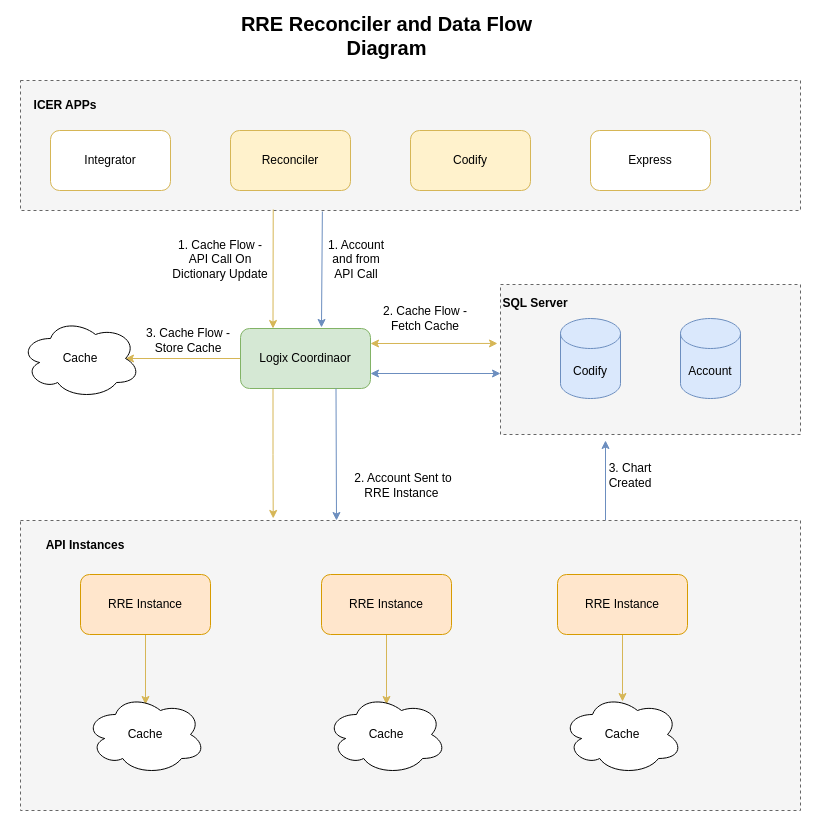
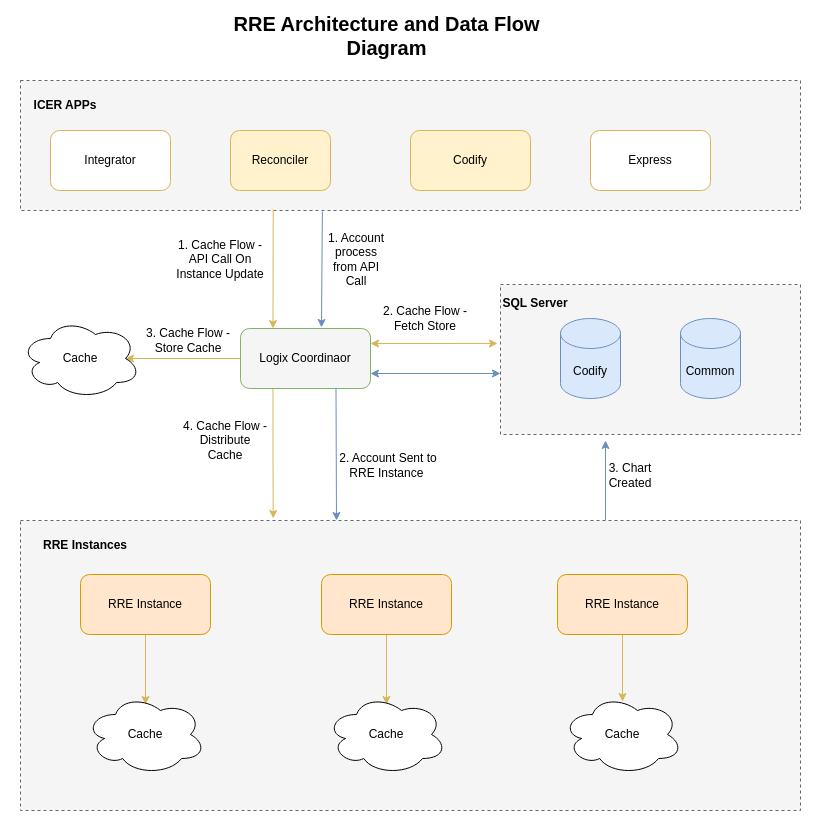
  <mxCell id="0" />
  <mxCell id="1" parent="0" />
  <mxCell id="2" style="edgeStyle=orthogonalEdgeStyle;rounded=0;orthogonalLoop=1;jettySize=auto;html=1;exitX=0.75;exitY=0;exitDx=0;exitDy=0;startArrow=none;startFill=0;endArrow=classic;endFill=1;fillColor=#dae8fc;strokeColor=#6c8ebf;" edge="1" parent="1" source="3"><mxGeometry relative="1" as="geometry"><mxPoint x="605" y="440" as="targetPoint" /></mxGeometry></mxCell>
  <mxCell id="3" value="" style="rounded=0;whiteSpace=wrap;html=1;dashed=1;fillColor=#f5f5f5;fontColor=#333333;strokeColor=#666666;" vertex="1" parent="1"><mxGeometry x="20" y="520" width="780" height="290" as="geometry" /></mxCell>
  <mxCell id="4" style="edgeStyle=orthogonalEdgeStyle;rounded=0;orthogonalLoop=1;jettySize=auto;html=1;entryX=0.875;entryY=0.5;entryDx=0;entryDy=0;entryPerimeter=0;startArrow=none;startFill=0;endArrow=classic;endFill=1;fillColor=#fff2cc;strokeColor=#d6b656;" edge="1" parent="1" source="6" target="7"><mxGeometry relative="1" as="geometry" /></mxCell>
  <mxCell id="5" style="edgeStyle=orthogonalEdgeStyle;rounded=0;orthogonalLoop=1;jettySize=auto;html=1;exitX=0.25;exitY=1;exitDx=0;exitDy=0;entryX=0.324;entryY=-0.007;entryDx=0;entryDy=0;entryPerimeter=0;startArrow=none;startFill=0;endArrow=classic;endFill=1;fillColor=#fff2cc;strokeColor=#d6b656;" edge="1" parent="1" source="6" target="3"><mxGeometry relative="1" as="geometry" /></mxCell>
- <mxCell id="6" value="Logix Coordinaor" style="rounded=1;whiteSpace=wrap;html=1;fillColor=#d5e8d4;strokeColor=#82b366;" vertex="1" parent="1"><mxGeometry x="240" y="328" width="130" height="60" as="geometry" /></mxCell>
+ <mxCell id="6" value="Logix Coordinaor" style="rounded=1;whiteSpace=wrap;html=1;fillColor=#f5f5f5;strokeColor=#82b366;" vertex="1" parent="1"><mxGeometry x="240" y="328" width="130" height="60" as="geometry" /></mxCell>
  <mxCell id="7" value="Cache" style="ellipse;shape=cloud;whiteSpace=wrap;html=1;" vertex="1" parent="1"><mxGeometry x="20" y="318" width="120" height="80" as="geometry" /></mxCell>
  <mxCell id="8" value="" style="rounded=0;whiteSpace=wrap;html=1;dashed=1;fillColor=#f5f5f5;fontColor=#333333;strokeColor=#666666;" vertex="1" parent="1"><mxGeometry x="500" y="284" width="300" height="150" as="geometry" /></mxCell>
  <mxCell id="9" value="Codify" style="shape=cylinder3;whiteSpace=wrap;html=1;boundedLbl=1;backgroundOutline=1;size=15;fillColor=#dae8fc;strokeColor=#6c8ebf;" vertex="1" parent="1"><mxGeometry x="560" y="318" width="60" height="80" as="geometry" /></mxCell>
- <mxCell id="10" value="Account" style="shape=cylinder3;whiteSpace=wrap;html=1;boundedLbl=1;backgroundOutline=1;size=15;fillColor=#dae8fc;strokeColor=#6c8ebf;" vertex="1" parent="1"><mxGeometry x="680" y="318" width="60" height="80" as="geometry" /></mxCell>
+ <mxCell id="10" value="Common" style="shape=cylinder3;whiteSpace=wrap;html=1;boundedLbl=1;backgroundOutline=1;size=15;fillColor=#dae8fc;strokeColor=#6c8ebf;" vertex="1" parent="1"><mxGeometry x="680" y="318" width="60" height="80" as="geometry" /></mxCell>
  <mxCell id="11" value="SQL Server" style="text;html=1;strokeColor=none;fillColor=none;align=center;verticalAlign=middle;whiteSpace=wrap;rounded=0;fontStyle=1" vertex="1" parent="1"><mxGeometry x="490" y="288" width="90" height="30" as="geometry" /></mxCell>
  <mxCell id="12" style="edgeStyle=orthogonalEdgeStyle;rounded=0;orthogonalLoop=1;jettySize=auto;html=1;entryX=0.5;entryY=0.125;entryDx=0;entryDy=0;entryPerimeter=0;startArrow=none;startFill=0;endArrow=classic;endFill=1;fillColor=#fff2cc;strokeColor=#d6b656;" edge="1" parent="1" source="13" target="18"><mxGeometry relative="1" as="geometry" /></mxCell>
  <mxCell id="13" value="RRE Instance" style="rounded=1;whiteSpace=wrap;html=1;fillColor=#ffe6cc;strokeColor=#d79b00;" vertex="1" parent="1"><mxGeometry x="80" y="574" width="130" height="60" as="geometry" /></mxCell>
  <mxCell id="14" style="edgeStyle=orthogonalEdgeStyle;rounded=0;orthogonalLoop=1;jettySize=auto;html=1;entryX=0.5;entryY=0.125;entryDx=0;entryDy=0;entryPerimeter=0;startArrow=none;startFill=0;endArrow=classic;endFill=1;fillColor=#fff2cc;strokeColor=#d6b656;" edge="1" parent="1" source="15" target="19"><mxGeometry relative="1" as="geometry" /></mxCell>
  <mxCell id="15" value="RRE Instance" style="rounded=1;whiteSpace=wrap;html=1;fillColor=#ffe6cc;strokeColor=#d79b00;" vertex="1" parent="1"><mxGeometry x="321" y="574" width="130" height="60" as="geometry" /></mxCell>
  <mxCell id="16" style="edgeStyle=orthogonalEdgeStyle;rounded=0;orthogonalLoop=1;jettySize=auto;html=1;entryX=0.5;entryY=0.088;entryDx=0;entryDy=0;entryPerimeter=0;startArrow=none;startFill=0;endArrow=classic;endFill=1;fillColor=#fff2cc;strokeColor=#d6b656;" edge="1" parent="1" source="17" target="20"><mxGeometry relative="1" as="geometry" /></mxCell>
  <mxCell id="17" value="RRE Instance" style="rounded=1;whiteSpace=wrap;html=1;fillColor=#ffe6cc;strokeColor=#d79b00;" vertex="1" parent="1"><mxGeometry x="557" y="574" width="130" height="60" as="geometry" /></mxCell>
  <mxCell id="18" value="Cache" style="ellipse;shape=cloud;whiteSpace=wrap;html=1;" vertex="1" parent="1"><mxGeometry x="85" y="694" width="120" height="80" as="geometry" /></mxCell>
  <mxCell id="19" value="Cache" style="ellipse;shape=cloud;whiteSpace=wrap;html=1;" vertex="1" parent="1"><mxGeometry x="326" y="694" width="120" height="80" as="geometry" /></mxCell>
  <mxCell id="20" value="Cache" style="ellipse;shape=cloud;whiteSpace=wrap;html=1;" vertex="1" parent="1"><mxGeometry x="562" y="694" width="120" height="80" as="geometry" /></mxCell>
  <mxCell id="21" value="" style="rounded=0;whiteSpace=wrap;html=1;dashed=1;fillColor=#f5f5f5;fontColor=#333333;strokeColor=#666666;" vertex="1" parent="1"><mxGeometry x="20" y="80" width="780" height="130" as="geometry" /></mxCell>
  <mxCell id="22" value="ICER APPs" style="text;html=1;strokeColor=none;fillColor=none;align=center;verticalAlign=middle;whiteSpace=wrap;rounded=0;fontStyle=1" vertex="1" parent="1"><mxGeometry x="30" y="90" width="70" height="30" as="geometry" /></mxCell>
  <mxCell id="23" value="Integrator" style="rounded=1;whiteSpace=wrap;html=1;fillColor=#ffffff;strokeColor=#d6b656;" vertex="1" parent="1"><mxGeometry x="50" y="130" width="120" height="60" as="geometry" /></mxCell>
- <mxCell id="24" value="Reconciler" style="rounded=1;whiteSpace=wrap;html=1;fillColor=#fff2cc;strokeColor=#d6b656;" vertex="1" parent="1"><mxGeometry x="230" y="130" width="120" height="60" as="geometry" /></mxCell>
+ <mxCell id="24" value="Reconciler" style="rounded=1;whiteSpace=wrap;html=1;fillColor=#fff2cc;strokeColor=#d6b656;" vertex="1" parent="1"><mxGeometry x="230" y="130" width="100" height="60" as="geometry" /></mxCell>
  <mxCell id="25" value="Codify" style="rounded=1;whiteSpace=wrap;html=1;fillColor=#fff2cc;strokeColor=#d6b656;" vertex="1" parent="1"><mxGeometry x="410" y="130" width="120" height="60" as="geometry" /></mxCell>
  <mxCell id="26" value="Express" style="rounded=1;whiteSpace=wrap;html=1;fillColor=#ffffff;strokeColor=#d6b656;" vertex="1" parent="1"><mxGeometry x="590" y="130" width="120" height="60" as="geometry" /></mxCell>
- <mxCell id="27" value="1. Cache Flow - API Call On Dictionary Update" style="text;html=1;strokeColor=none;fillColor=none;align=center;verticalAlign=middle;whiteSpace=wrap;rounded=0;" vertex="1" parent="1"><mxGeometry x="170" y="234" width="100" height="50" as="geometry" /></mxCell>
+ <mxCell id="27" value="1. Cache Flow - API Call On Instance Update" style="text;html=1;strokeColor=none;fillColor=none;align=center;verticalAlign=middle;whiteSpace=wrap;rounded=0;" vertex="1" parent="1"><mxGeometry x="170" y="234" width="100" height="50" as="geometry" /></mxCell>
  <mxCell id="28" value="" style="endArrow=classic;html=1;rounded=0;exitX=1;exitY=0.25;exitDx=0;exitDy=0;entryX=-0.01;entryY=0.393;entryDx=0;entryDy=0;entryPerimeter=0;fillColor=#fff2cc;strokeColor=#d6b656;startArrow=classic;startFill=1;" edge="1" parent="1" source="6" target="8"><mxGeometry width="50" height="50" relative="1" as="geometry"><mxPoint x="390" y="400" as="sourcePoint" /><mxPoint x="440" y="350" as="targetPoint" /></mxGeometry></mxCell>
- <mxCell id="29" value="2. Cache Flow -&lt;br&gt;Fetch Cache" style="text;html=1;strokeColor=none;fillColor=none;align=center;verticalAlign=middle;whiteSpace=wrap;rounded=0;" vertex="1" parent="1"><mxGeometry x="375" y="293" width="100" height="50" as="geometry" /></mxCell>
+ <mxCell id="29" value="2. Cache Flow -&lt;br&gt;Fetch Store" style="text;html=1;strokeColor=none;fillColor=none;align=center;verticalAlign=middle;whiteSpace=wrap;rounded=0;" vertex="1" parent="1"><mxGeometry x="375" y="293" width="100" height="50" as="geometry" /></mxCell>
  <mxCell id="30" value="3. Cache Flow -&lt;br&gt;Store Cache" style="text;html=1;strokeColor=none;fillColor=none;align=center;verticalAlign=middle;whiteSpace=wrap;rounded=0;" vertex="1" parent="1"><mxGeometry x="138" y="315" width="100" height="50" as="geometry" /></mxCell>
+ <mxCell id="31" value="4. Cache Flow -&lt;br&gt;Distribute Cache" style="text;html=1;strokeColor=none;fillColor=none;align=center;verticalAlign=middle;whiteSpace=wrap;rounded=0;" vertex="1" parent="1"><mxGeometry x="180" y="410" width="90" height="60" as="geometry" /></mxCell>
  <mxCell id="32" value="" style="endArrow=classic;html=1;rounded=0;exitX=1;exitY=0.75;exitDx=0;exitDy=0;fillColor=#dae8fc;strokeColor=#6c8ebf;startArrow=classic;startFill=1;" edge="1" parent="1" source="6"><mxGeometry width="50" height="50" relative="1" as="geometry"><mxPoint x="410" y="470" as="sourcePoint" /><mxPoint x="500" y="373" as="targetPoint" /></mxGeometry></mxCell>
  <mxCell id="33" value="" style="endArrow=classic;html=1;rounded=0;exitX=0.324;exitY=0.992;exitDx=0;exitDy=0;exitPerimeter=0;entryX=0.25;entryY=0;entryDx=0;entryDy=0;fillColor=#fff2cc;strokeColor=#d6b656;" edge="1" parent="1" source="21" target="6"><mxGeometry width="50" height="50" relative="1" as="geometry"><mxPoint x="310" y="300" as="sourcePoint" /><mxPoint x="360" y="250" as="targetPoint" /></mxGeometry></mxCell>
  <mxCell id="34" value="" style="endArrow=classic;html=1;rounded=0;exitX=0.387;exitY=1.008;exitDx=0;exitDy=0;exitPerimeter=0;entryX=0.623;entryY=-0.017;entryDx=0;entryDy=0;entryPerimeter=0;fillColor=#dae8fc;strokeColor=#6c8ebf;" edge="1" parent="1" source="21" target="6"><mxGeometry width="50" height="50" relative="1" as="geometry"><mxPoint x="350" y="280" as="sourcePoint" /><mxPoint x="400" y="230" as="targetPoint" /></mxGeometry></mxCell>
- <mxCell id="35" value="1. Account and from API Call" style="text;html=1;strokeColor=none;fillColor=none;align=center;verticalAlign=middle;whiteSpace=wrap;rounded=0;" vertex="1" parent="1"><mxGeometry x="326" y="244" width="60" height="30" as="geometry" /></mxCell>
+ <mxCell id="35" value="1. Account process from API Call" style="text;html=1;strokeColor=none;fillColor=none;align=center;verticalAlign=middle;whiteSpace=wrap;rounded=0;" vertex="1" parent="1"><mxGeometry x="326" y="244" width="60" height="30" as="geometry" /></mxCell>
  <mxCell id="36" value="" style="endArrow=classic;html=1;rounded=0;exitX=0.75;exitY=1;exitDx=0;exitDy=0;fillColor=#dae8fc;strokeColor=#6c8ebf;" edge="1" parent="1"><mxGeometry width="50" height="50" relative="1" as="geometry"><mxPoint x="335.5" y="388" as="sourcePoint" /><mxPoint x="336" y="520" as="targetPoint" /></mxGeometry></mxCell>
- <mxCell id="37" value="2. Account Sent to RRE Instance&amp;nbsp;" style="text;html=1;strokeColor=none;fillColor=none;align=center;verticalAlign=middle;whiteSpace=wrap;rounded=0;" vertex="1" parent="1"><mxGeometry x="353" y="460" width="100" height="50" as="geometry" /></mxCell>
+ <mxCell id="37" value="2. Account Sent to RRE Instance&amp;nbsp;" style="text;html=1;strokeColor=none;fillColor=none;align=center;verticalAlign=middle;whiteSpace=wrap;rounded=0;" vertex="1" parent="1"><mxGeometry x="338" y="440" width="100" height="50" as="geometry" /></mxCell>
  <mxCell id="38" value="3. Chart &lt;br&gt;Created" style="text;html=1;strokeColor=none;fillColor=none;align=center;verticalAlign=middle;whiteSpace=wrap;rounded=0;" vertex="1" parent="1"><mxGeometry x="580" y="450" width="100" height="50" as="geometry" /></mxCell>
- <mxCell id="39" value="API Instances" style="text;html=1;strokeColor=none;fillColor=none;align=center;verticalAlign=middle;whiteSpace=wrap;rounded=0;fontStyle=1" vertex="1" parent="1"><mxGeometry x="20" y="530" width="130" height="30" as="geometry" /></mxCell>
- <mxCell id="40" value="RRE Reconciler and Data Flow Diagram" style="text;html=1;strokeColor=none;fillColor=none;align=center;verticalAlign=middle;whiteSpace=wrap;rounded=0;fontSize=20;fontStyle=1" vertex="1" parent="1"><mxGeometry x="231.5" y="20" width="309" height="30" as="geometry" /></mxCell>
+ <mxCell id="39" value="RRE Instances" style="text;html=1;strokeColor=none;fillColor=none;align=center;verticalAlign=middle;whiteSpace=wrap;rounded=0;fontStyle=1" vertex="1" parent="1"><mxGeometry x="20" y="530" width="130" height="30" as="geometry" /></mxCell>
+ <mxCell id="40" value="RRE Architecture and Data Flow Diagram" style="text;html=1;strokeColor=none;fillColor=none;align=center;verticalAlign=middle;whiteSpace=wrap;rounded=0;fontSize=20;fontStyle=1" vertex="1" parent="1"><mxGeometry x="231.5" y="20" width="309" height="30" as="geometry" /></mxCell>
